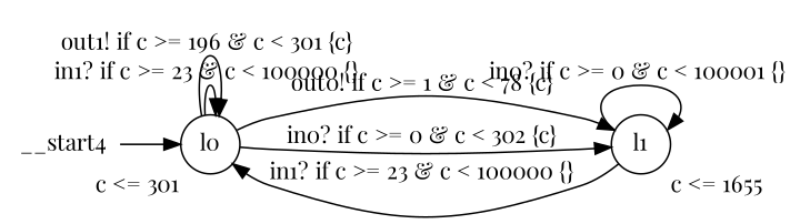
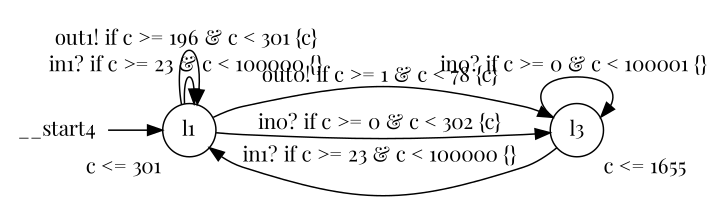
  digraph {
    fontname="Playfair Display"
    rankdir=LR
    node [fontname="Playfair Display" shape=circle margin=0]
    edge [fontname="Playfair Display"]
    n1 [label=__start4 shape=none margin=""]
-   n2 [label=l0 xlabel="c <= 301"]
-   n3 [label=l1 xlabel="c <= 1655"]
+   n2 [label=l1 xlabel="c <= 301"]
+   n3 [label=l3 xlabel="c <= 1655"]
    n1 -> n2
    n2 -> n2 [label="in1? if c >= 23 & c < 100000 {} "]
    n2 -> n2 [label="out1! if c >= 196 & c < 301 {c} "]
    n2 -> n3 [label="out0! if c >= 1 & c < 78 {c} "]
    n2 -> n3 [label="in0? if c >= 0 & c < 302 {c} "]
    n3 -> n2 [label="in1? if c >= 23 & c < 100000 {} "]
    n3 -> n3 [label="in0? if c >= 0 & c < 100001 {} "]
  }
